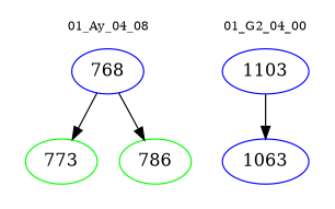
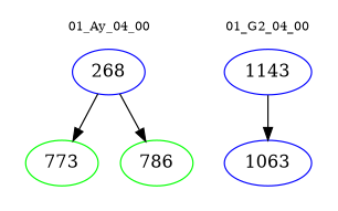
  digraph {
    node [color=blue]
    edge [color=black]
-   n1 [label=768]
+   n1 [label=268]
    n2 [color=green label=773]
    n3 [color=green label=786]
-   n4 [label=1103]
+   n4 [label=1143]
    n5 [label=1063]
    subgraph cluster_1 {
      color=white
      fontsize=10
-     label="01_Ay_04_08"
+     label="01_Ay_04_00"
      n1
      n2
      n3
    }
    subgraph cluster_2 {
      color=white
      fontsize=10
      label="01_G2_04_00"
      n4
      n5
    }
    n1 -> n2
    n1 -> n3
    n4 -> n5
  }
